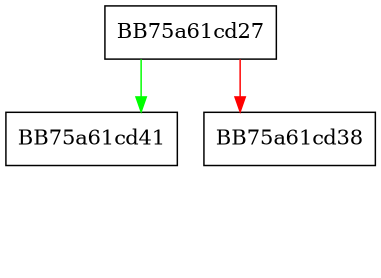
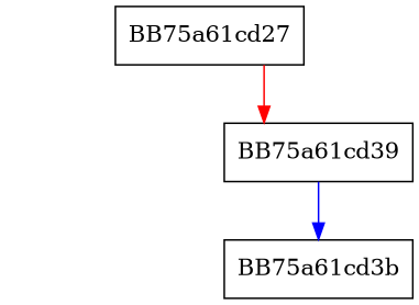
  digraph {
    splines=ortho
    node [shape=box]
    n1 [label=BB75a61cd27]
-   BB75a61cd41
-   BB75a61cd39 [label=BB75a61cd38]
-   n1 -> BB75a61cd41 [color=green]
+   BB75a61cd39
+   BB75a61cd3b
    n1 -> BB75a61cd39 [color=red]
+   BB75a61cd39 -> BB75a61cd3b [color=blue]
  }
